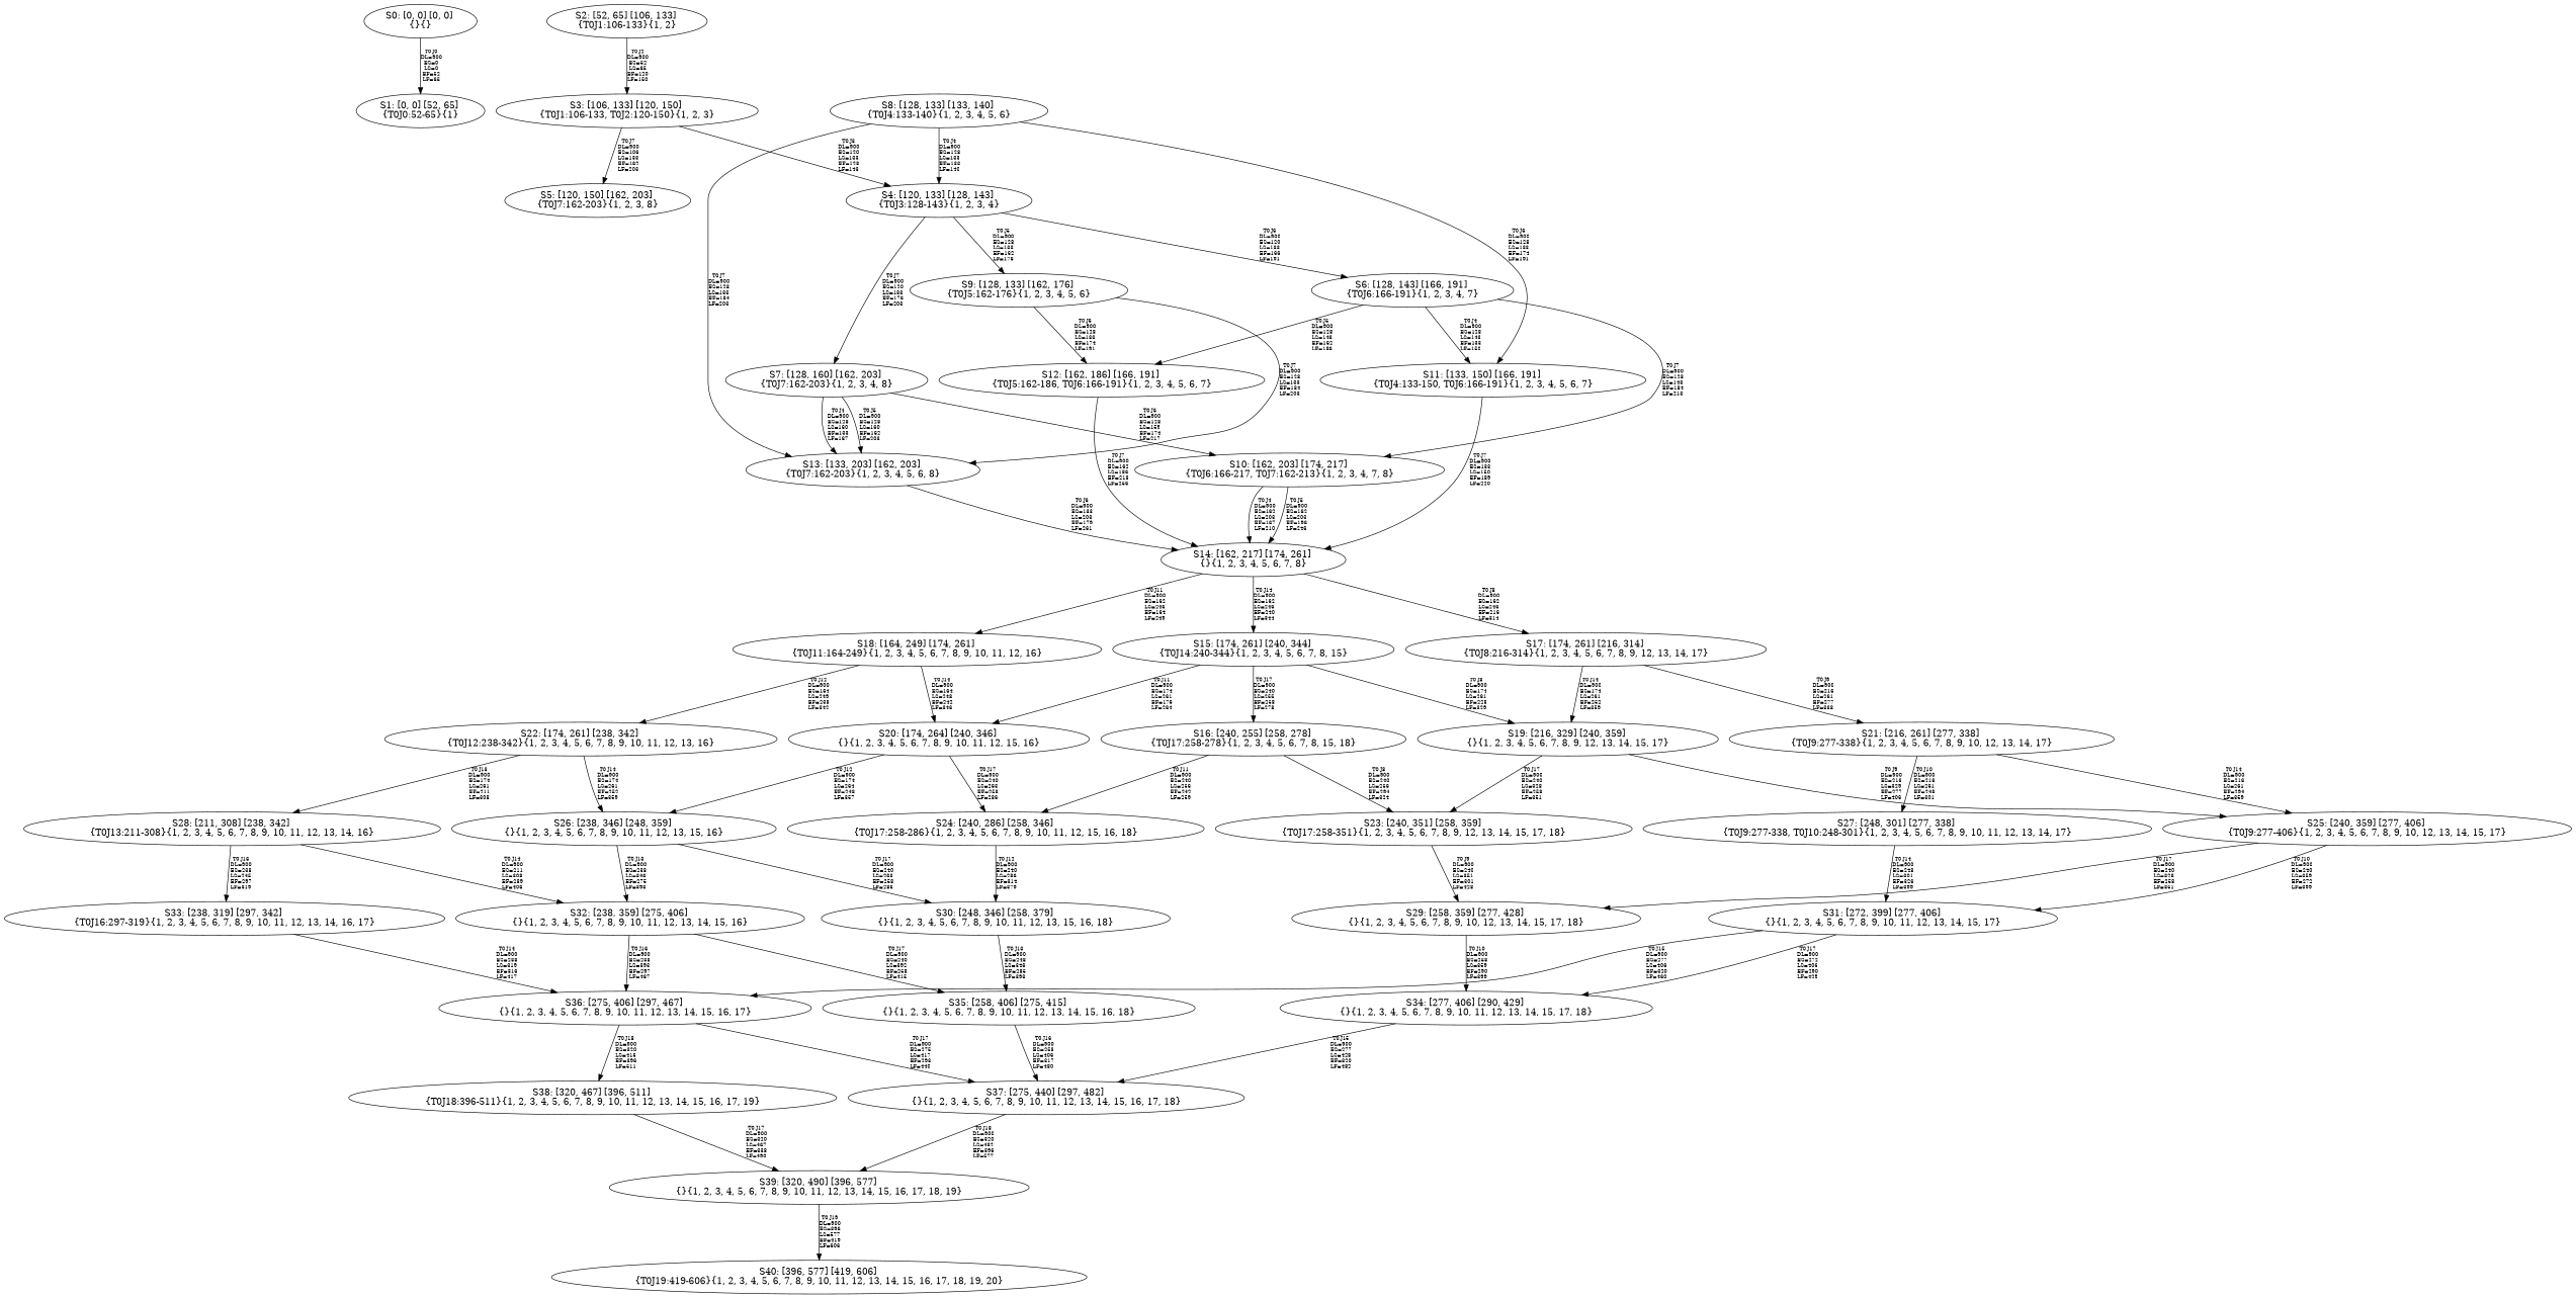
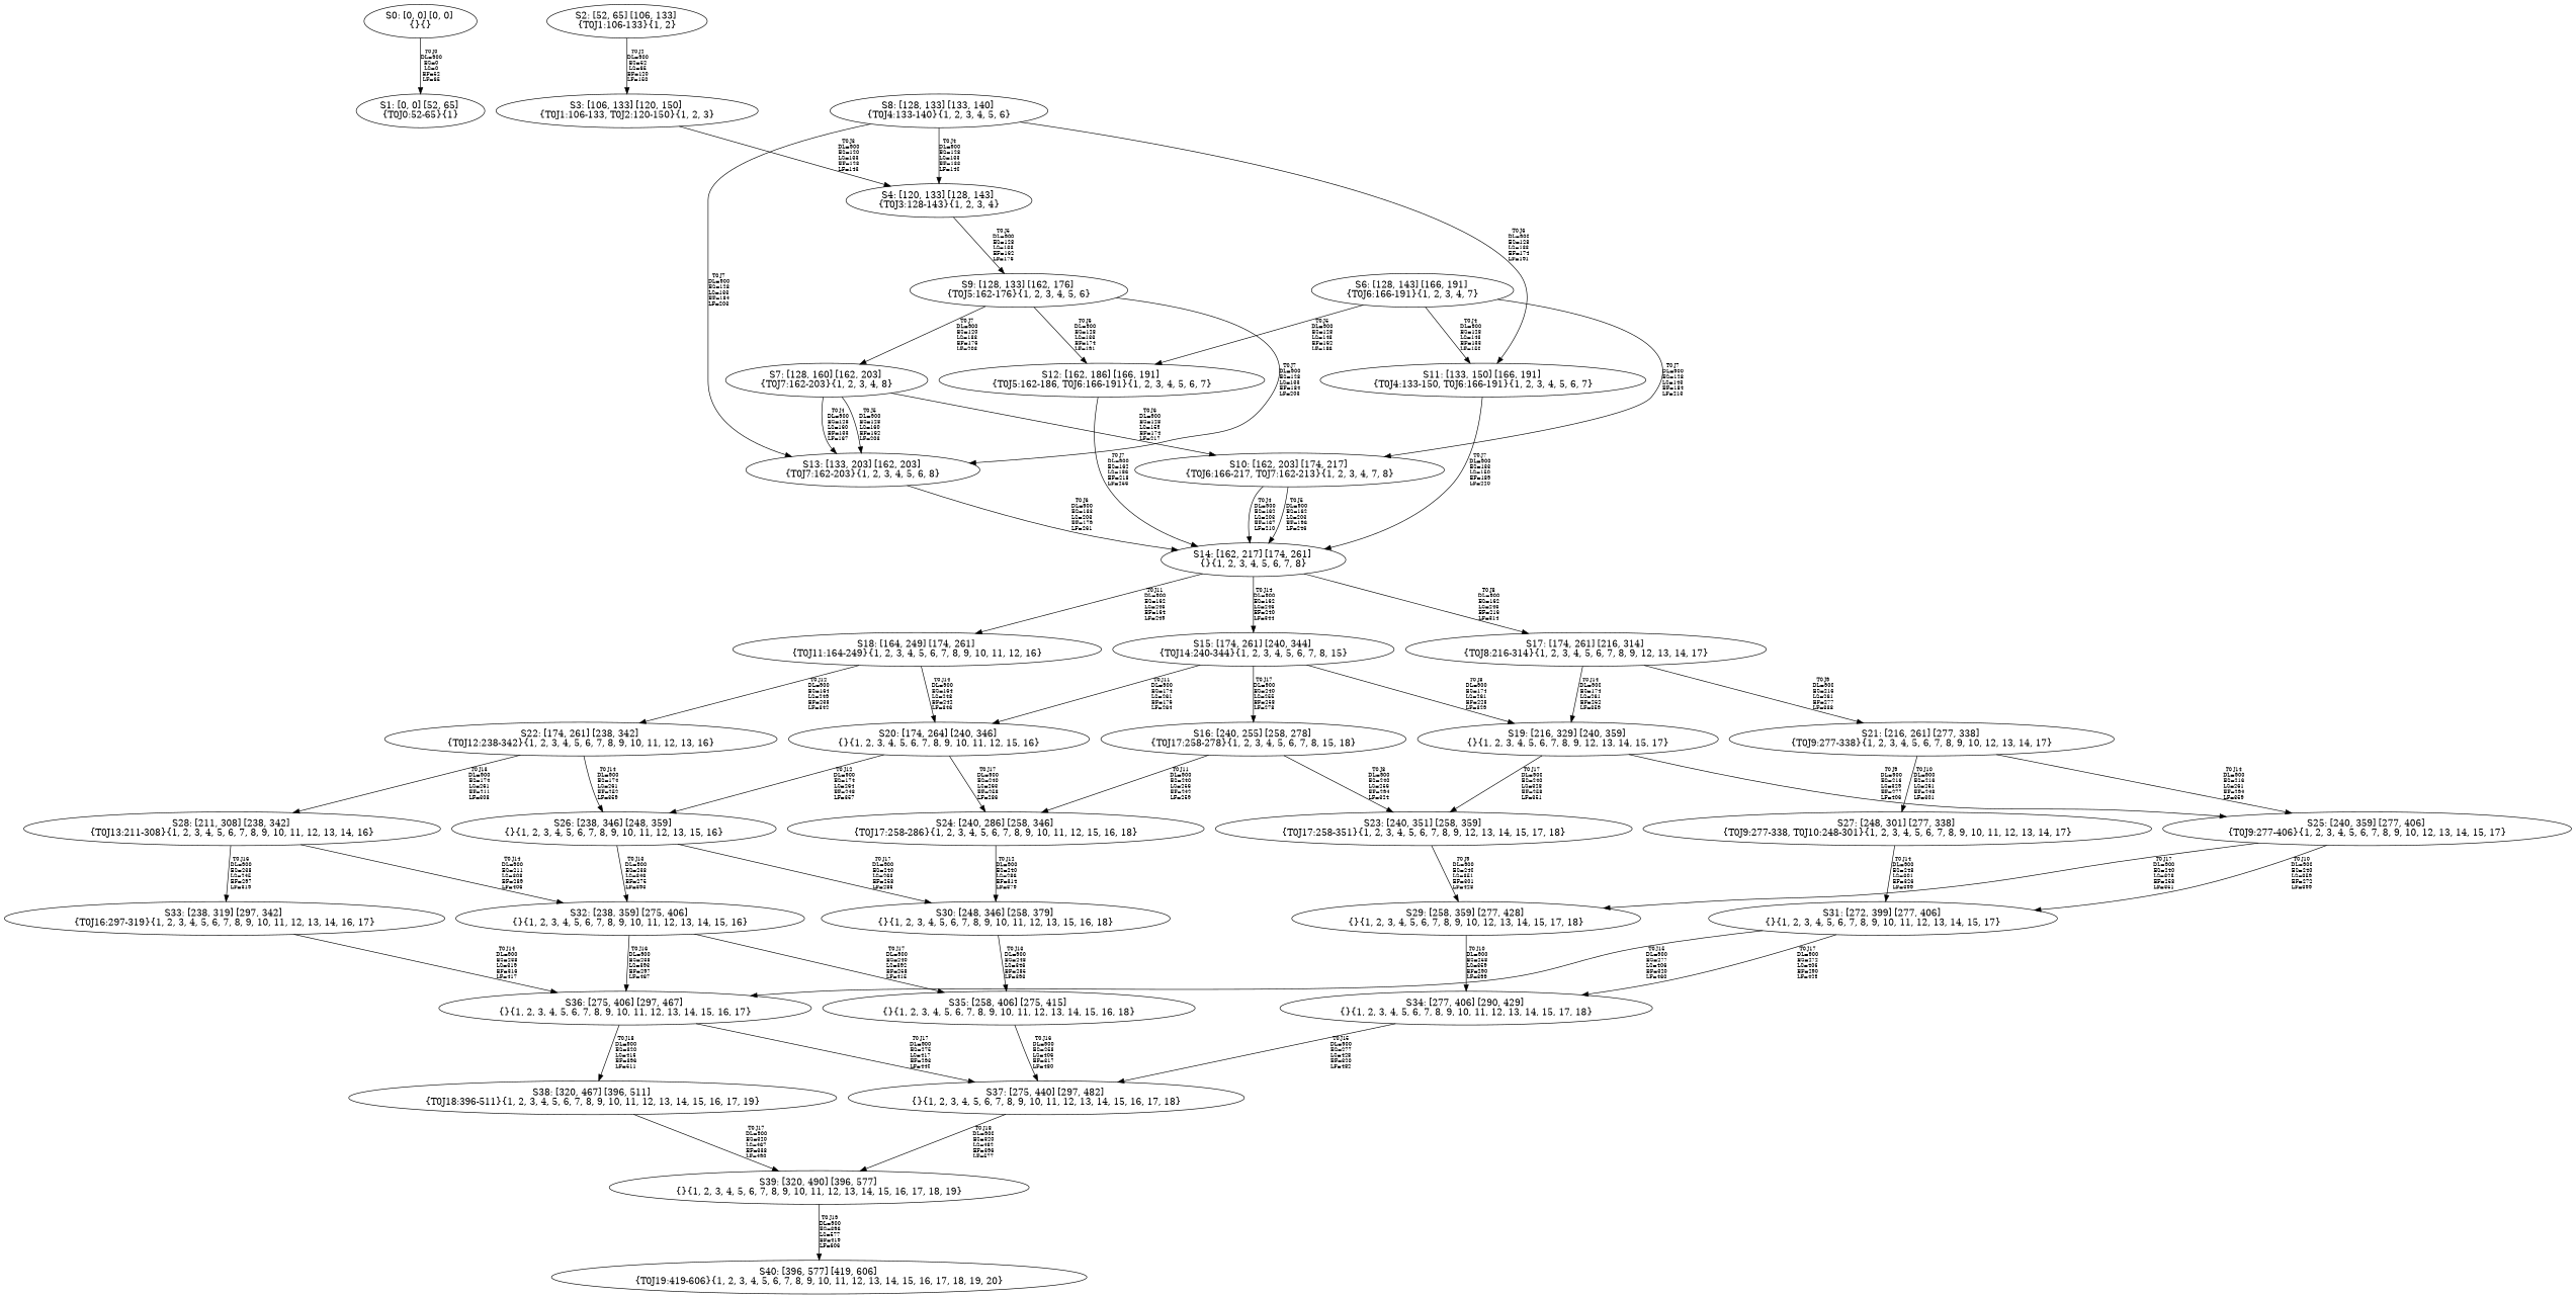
  digraph {
    fontname="DejaVu Serif"
    node [fontname="DejaVu Serif"]
    edge [fontname="DejaVu Serif" fontsize=8]
    n1 [label="S0: [0, 0] [0, 0] \n{}{}"]
    n2 [label="S1: [0, 0] [52, 65] \n{T0J0:52-65}{1}"]
    n3 [label="S2: [52, 65] [106, 133] \n{T0J1:106-133}{1, 2}"]
    n4 [label="S3: [106, 133] [120, 150] \n{T0J1:106-133, T0J2:120-150}{1, 2, 3}"]
    n5 [label="S4: [120, 133] [128, 143] \n{T0J3:128-143}{1, 2, 3, 4}"]
-   n6 [label="S5: [120, 150] [162, 203] \n{T0J7:162-203}{1, 2, 3, 8}"]
    n7 [label="S6: [128, 143] [166, 191] \n{T0J6:166-191}{1, 2, 3, 4, 7}"]
    n8 [label="S7: [128, 160] [162, 203] \n{T0J7:162-203}{1, 2, 3, 4, 8}"]
    n9 [label="S9: [128, 133] [162, 176] \n{T0J5:162-176}{1, 2, 3, 4, 5, 6}"]
    n10 [label="S10: [162, 203] [174, 217] \n{T0J6:166-217, T0J7:162-213}{1, 2, 3, 4, 7, 8}"]
    n11 [label="S11: [133, 150] [166, 191] \n{T0J4:133-150, T0J6:166-191}{1, 2, 3, 4, 5, 6, 7}"]
    n12 [label="S12: [162, 186] [166, 191] \n{T0J5:162-186, T0J6:166-191}{1, 2, 3, 4, 5, 6, 7}"]
    n13 [label="S13: [133, 203] [162, 203] \n{T0J7:162-203}{1, 2, 3, 4, 5, 6, 8}"]
    n14 [label="S8: [128, 133] [133, 140] \n{T0J4:133-140}{1, 2, 3, 4, 5, 6}"]
    n15 [label="S14: [162, 217] [174, 261] \n{}{1, 2, 3, 4, 5, 6, 7, 8}"]
    n16 [label="S15: [174, 261] [240, 344] \n{T0J14:240-344}{1, 2, 3, 4, 5, 6, 7, 8, 15}"]
    n17 [label="S17: [174, 261] [216, 314] \n{T0J8:216-314}{1, 2, 3, 4, 5, 6, 7, 8, 9, 12, 13, 14, 17}"]
    n18 [label="S18: [164, 249] [174, 261] \n{T0J11:164-249}{1, 2, 3, 4, 5, 6, 7, 8, 9, 10, 11, 12, 16}"]
    n19 [label="S16: [240, 255] [258, 278] \n{T0J17:258-278}{1, 2, 3, 4, 5, 6, 7, 8, 15, 18}"]
    n20 [label="S19: [216, 329] [240, 359] \n{}{1, 2, 3, 4, 5, 6, 7, 8, 9, 12, 13, 14, 15, 17}"]
    n21 [label="S20: [174, 264] [240, 346] \n{}{1, 2, 3, 4, 5, 6, 7, 8, 9, 10, 11, 12, 15, 16}"]
    n22 [label="S21: [216, 261] [277, 338] \n{T0J9:277-338}{1, 2, 3, 4, 5, 6, 7, 8, 9, 10, 12, 13, 14, 17}"]
    n23 [label="S22: [174, 261] [238, 342] \n{T0J12:238-342}{1, 2, 3, 4, 5, 6, 7, 8, 9, 10, 11, 12, 13, 16}"]
    n24 [label="S23: [240, 351] [258, 359] \n{T0J17:258-351}{1, 2, 3, 4, 5, 6, 7, 8, 9, 12, 13, 14, 15, 17, 18}"]
    n25 [label="S24: [240, 286] [258, 346] \n{T0J17:258-286}{1, 2, 3, 4, 5, 6, 7, 8, 9, 10, 11, 12, 15, 16, 18}"]
    n26 [label="S25: [240, 359] [277, 406] \n{T0J9:277-406}{1, 2, 3, 4, 5, 6, 7, 8, 9, 10, 12, 13, 14, 15, 17}"]
    n27 [label="S26: [238, 346] [248, 359] \n{}{1, 2, 3, 4, 5, 6, 7, 8, 9, 10, 11, 12, 13, 15, 16}"]
    n28 [label="S29: [258, 359] [277, 428] \n{}{1, 2, 3, 4, 5, 6, 7, 8, 9, 10, 12, 13, 14, 15, 17, 18}"]
    n29 [label="S30: [248, 346] [258, 379] \n{}{1, 2, 3, 4, 5, 6, 7, 8, 9, 10, 11, 12, 13, 15, 16, 18}"]
    n30 [label="S27: [248, 301] [277, 338] \n{T0J9:277-338, T0J10:248-301}{1, 2, 3, 4, 5, 6, 7, 8, 9, 10, 11, 12, 13, 14, 17}"]
    n31 [label="S28: [211, 308] [238, 342] \n{T0J13:211-308}{1, 2, 3, 4, 5, 6, 7, 8, 9, 10, 11, 12, 13, 14, 16}"]
    n32 [label="S31: [272, 399] [277, 406] \n{}{1, 2, 3, 4, 5, 6, 7, 8, 9, 10, 11, 12, 13, 14, 15, 17}"]
    n33 [label="S32: [238, 359] [275, 406] \n{}{1, 2, 3, 4, 5, 6, 7, 8, 9, 10, 11, 12, 13, 14, 15, 16}"]
    n34 [label="S33: [238, 319] [297, 342] \n{T0J16:297-319}{1, 2, 3, 4, 5, 6, 7, 8, 9, 10, 11, 12, 13, 14, 16, 17}"]
    n35 [label="S34: [277, 406] [290, 429] \n{}{1, 2, 3, 4, 5, 6, 7, 8, 9, 10, 11, 12, 13, 14, 15, 17, 18}"]
    n36 [label="S35: [258, 406] [275, 415] \n{}{1, 2, 3, 4, 5, 6, 7, 8, 9, 10, 11, 12, 13, 14, 15, 16, 18}"]
    n37 [label="S36: [275, 406] [297, 467] \n{}{1, 2, 3, 4, 5, 6, 7, 8, 9, 10, 11, 12, 13, 14, 15, 16, 17}"]
    n38 [label="S37: [275, 440] [297, 482] \n{}{1, 2, 3, 4, 5, 6, 7, 8, 9, 10, 11, 12, 13, 14, 15, 16, 17, 18}"]
    n39 [label="S38: [320, 467] [396, 511] \n{T0J18:396-511}{1, 2, 3, 4, 5, 6, 7, 8, 9, 10, 11, 12, 13, 14, 15, 16, 17, 19}"]
    n40 [label="S39: [320, 490] [396, 577] \n{}{1, 2, 3, 4, 5, 6, 7, 8, 9, 10, 11, 12, 13, 14, 15, 16, 17, 18, 19}"]
    n41 [label="S40: [396, 577] [419, 606] \n{T0J19:419-606}{1, 2, 3, 4, 5, 6, 7, 8, 9, 10, 11, 12, 13, 14, 15, 16, 17, 18, 19, 20}"]
    n1 -> n2 [label="T0 J0\nDL=900\nES=0\nLS=0\nEF=52\nLF=65"]
    n3 -> n4 [label="T0 J2\nDL=900\nES=52\nLS=65\nEF=120\nLF=150"]
    n4 -> n5 [label="T0 J3\nDL=900\nES=120\nLS=133\nEF=128\nLF=143"]
-   n4 -> n6 [label="T0 J7\nDL=900\nES=106\nLS=133\nEF=162\nLF=203"]
-   n5 -> n7 [label="T0 J6\nDL=900\nES=120\nLS=133\nEF=166\nLF=191"]
-   n5 -> n8 [label="T0 J7\nDL=900\nES=120\nLS=133\nEF=176\nLF=203"]
+   n9 -> n8 [label="T0 J7\nDL=900\nES=120\nLS=133\nEF=176\nLF=203"]
    n5 -> n9 [label="T0 J5\nDL=900\nES=128\nLS=133\nEF=162\nLF=176"]
    n7 -> n10 [label="T0 J7\nDL=900\nES=128\nLS=143\nEF=184\nLF=213"]
    n7 -> n11 [label="T0 J4\nDL=900\nES=128\nLS=143\nEF=133\nLF=150"]
    n7 -> n12 [label="T0 J5\nDL=900\nES=128\nLS=143\nEF=162\nLF=186"]
    n8 -> n10 [label="T0 J6\nDL=900\nES=128\nLS=159\nEF=174\nLF=217"]
    n8 -> n13 [label="T0 J4\nDL=900\nES=128\nLS=160\nEF=133\nLF=167"]
    n8 -> n13 [label="T0 J5\nDL=900\nES=128\nLS=160\nEF=162\nLF=203"]
    n9 -> n12 [label="T0 J6\nDL=900\nES=128\nLS=133\nEF=174\nLF=191"]
    n9 -> n13 [label="T0 J7\nDL=900\nES=128\nLS=133\nEF=184\nLF=203"]
    n10 -> n15 [label="T0 J4\nDL=900\nES=162\nLS=203\nEF=167\nLF=210"]
    n10 -> n15 [label="T0 J5\nDL=900\nES=162\nLS=203\nEF=196\nLF=246"]
    n11 -> n15 [label="T0 J7\nDL=900\nES=133\nLS=150\nEF=189\nLF=220"]
    n12 -> n15 [label="T0 J7\nDL=900\nES=162\nLS=186\nEF=218\nLF=256"]
    n13 -> n15 [label="T0 J6\nDL=900\nES=133\nLS=203\nEF=179\nLF=261"]
    n14 -> n5 [label="T0 J4\nDL=900\nES=128\nLS=133\nEF=133\nLF=140"]
    n14 -> n11 [label="T0 J6\nDL=900\nES=128\nLS=133\nEF=174\nLF=191"]
    n14 -> n13 [label="T0 J7\nDL=900\nES=128\nLS=133\nEF=184\nLF=203"]
    n15 -> n16 [label="T0 J14\nDL=900\nES=162\nLS=246\nEF=240\nLF=344"]
    n15 -> n17 [label="T0 J8\nDL=900\nES=162\nLS=246\nEF=216\nLF=314"]
    n15 -> n18 [label="T0 J11\nDL=900\nES=162\nLS=246\nEF=164\nLF=249"]
    n16 -> n19 [label="T0 J17\nDL=900\nES=240\nLS=255\nEF=258\nLF=278"]
    n16 -> n20 [label="T0 J8\nDL=900\nES=174\nLS=261\nEF=228\nLF=329"]
    n16 -> n21 [label="T0 J11\nDL=900\nES=174\nLS=261\nEF=176\nLF=264"]
    n17 -> n20 [label="T0 J14\nDL=900\nES=174\nLS=261\nEF=252\nLF=359"]
    n17 -> n22 [label="T0 J9\nDL=900\nES=216\nLS=261\nEF=277\nLF=338"]
    n18 -> n21 [label="T0 J14\nDL=900\nES=164\nLS=248\nEF=242\nLF=346"]
    n18 -> n23 [label="T0 J12\nDL=900\nES=164\nLS=249\nEF=238\nLF=342"]
    n19 -> n24 [label="T0 J8\nDL=900\nES=240\nLS=256\nEF=294\nLF=324"]
    n19 -> n25 [label="T0 J11\nDL=900\nES=240\nLS=256\nEF=242\nLF=259"]
    n20 -> n24 [label="T0 J17\nDL=900\nES=240\nLS=328\nEF=258\nLF=351"]
    n20 -> n26 [label="T0 J9\nDL=900\nES=216\nLS=329\nEF=277\nLF=406"]
    n21 -> n25 [label="T0 J17\nDL=900\nES=240\nLS=263\nEF=258\nLF=286"]
    n21 -> n27 [label="T0 J12\nDL=900\nES=174\nLS=264\nEF=248\nLF=357"]
    n22 -> n26 [label="T0 J14\nDL=900\nES=216\nLS=261\nEF=294\nLF=359"]
    n22 -> n30 [label="T0 J10\nDL=900\nES=216\nLS=261\nEF=248\nLF=301"]
    n23 -> n27 [label="T0 J14\nDL=900\nES=174\nLS=261\nEF=252\nLF=359"]
    n23 -> n31 [label="T0 J13\nDL=900\nES=174\nLS=261\nEF=211\nLF=308"]
    n24 -> n28 [label="T0 J9\nDL=900\nES=240\nLS=351\nEF=301\nLF=428"]
    n25 -> n29 [label="T0 J12\nDL=900\nES=240\nLS=286\nEF=314\nLF=379"]
    n26 -> n28 [label="T0 J17\nDL=900\nES=240\nLS=328\nEF=258\nLF=351"]
    n26 -> n32 [label="T0 J10\nDL=900\nES=240\nLS=359\nEF=272\nLF=399"]
    n27 -> n29 [label="T0 J17\nDL=900\nES=240\nLS=263\nEF=258\nLF=286"]
    n27 -> n33 [label="T0 J13\nDL=900\nES=238\nLS=346\nEF=275\nLF=393"]
    n28 -> n35 [label="T0 J10\nDL=900\nES=258\nLS=359\nEF=290\nLF=399"]
    n29 -> n36 [label="T0 J13\nDL=900\nES=248\nLS=346\nEF=285\nLF=393"]
    n30 -> n32 [label="T0 J14\nDL=900\nES=248\nLS=301\nEF=326\nLF=399"]
    n31 -> n33 [label="T0 J14\nDL=900\nES=211\nLS=308\nEF=289\nLF=406"]
    n31 -> n34 [label="T0 J16\nDL=900\nES=238\nLS=245\nEF=297\nLF=319"]
    n32 -> n35 [label="T0 J17\nDL=900\nES=272\nLS=406\nEF=290\nLF=429"]
    n32 -> n37 [label="T0 J15\nDL=900\nES=277\nLS=406\nEF=320\nLF=460"]
    n33 -> n36 [label="T0 J17\nDL=900\nES=240\nLS=392\nEF=258\nLF=415"]
    n33 -> n37 [label="T0 J16\nDL=900\nES=238\nLS=393\nEF=297\nLF=467"]
    n34 -> n37 [label="T0 J14\nDL=900\nES=238\nLS=319\nEF=316\nLF=417"]
    n35 -> n38 [label="T0 J15\nDL=900\nES=277\nLS=428\nEF=320\nLF=482"]
    n36 -> n38 [label="T0 J16\nDL=900\nES=258\nLS=406\nEF=317\nLF=480"]
    n37 -> n38 [label="T0 J17\nDL=900\nES=275\nLS=417\nEF=293\nLF=440"]
    n37 -> n39 [label="T0 J18\nDL=900\nES=320\nLS=416\nEF=396\nLF=511"]
    n38 -> n40 [label="T0 J18\nDL=900\nES=320\nLS=482\nEF=396\nLF=577"]
    n39 -> n40 [label="T0 J17\nDL=900\nES=320\nLS=467\nEF=338\nLF=490"]
    n40 -> n41 [label="T0 J19\nDL=900\nES=396\nLS=577\nEF=419\nLF=606"]
  }
